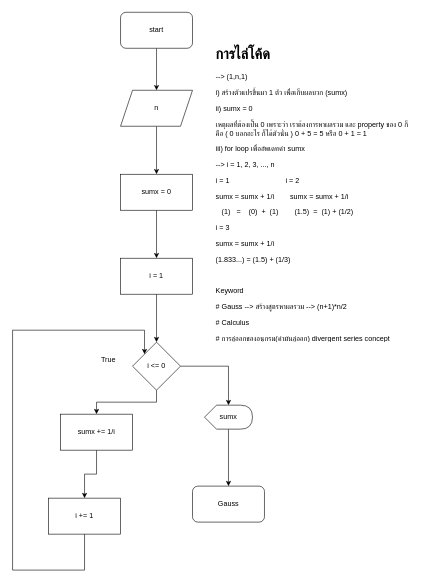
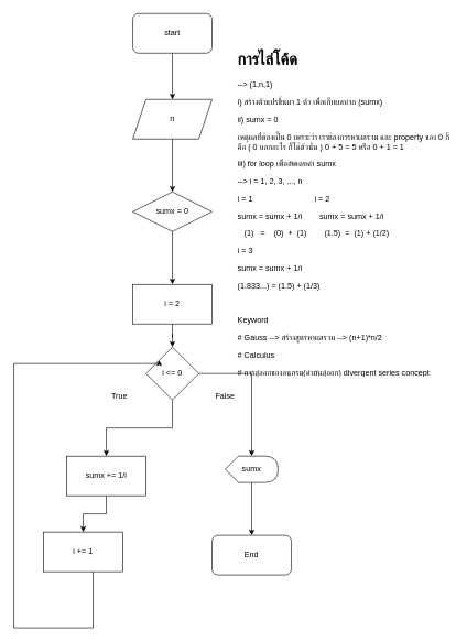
  <mxCell id="0" />
  <mxCell id="1" parent="0" />
  <mxCell id="2" value="&lt;h1&gt;การไล่โค้ด&lt;/h1&gt;&lt;p&gt;&lt;span&gt;--&amp;gt; (1,n,1)&lt;/span&gt;&lt;/p&gt;&lt;p&gt;&lt;span&gt;i) สร้างตัวแปรขึ้นมา 1 ตัว เพื่อเก็บผลบวก (sumx)&lt;/span&gt;&lt;br&gt;&lt;/p&gt;&lt;p&gt;ii) sumx = 0&lt;/p&gt;&lt;p&gt;เหตุผลที่ต้องเป็น 0 เพราะว่า เราต้องการหาผลรวม และ property ของ 0 ก็คือ ( 0 บอกอะไร ก็ได้ตัวนั่น ) 0 + 5 = 5 หรือ 0 + 1 = 1&lt;/p&gt;&lt;p&gt;iii) for loop เพื่ออัพเดทค่า sumx&lt;/p&gt;&lt;p&gt;--&amp;gt; i = 1, 2, 3, ..., n&lt;/p&gt;&lt;p&gt;i = 1&amp;nbsp; &amp;nbsp; &amp;nbsp; &amp;nbsp; &amp;nbsp; &amp;nbsp; &amp;nbsp; &amp;nbsp; &amp;nbsp; &amp;nbsp; &amp;nbsp; &amp;nbsp; &amp;nbsp; &amp;nbsp; i = 2&lt;/p&gt;&lt;p&gt;sumx = sumx + 1/i&amp;nbsp; &amp;nbsp; &amp;nbsp; &amp;nbsp; sumx = sumx + 1/i&lt;/p&gt;&lt;p&gt;&amp;nbsp; &amp;nbsp;(1)&amp;nbsp; &amp;nbsp;=&amp;nbsp; &amp;nbsp; (0)&amp;nbsp; +&amp;nbsp; (1)&amp;nbsp; &amp;nbsp; &amp;nbsp; &amp;nbsp; (1.5)&amp;nbsp; =&amp;nbsp; (1) + (1/2)&lt;/p&gt;&lt;p&gt;i = 3&lt;/p&gt;&lt;p&gt;sumx = sumx + 1/i&lt;/p&gt;&lt;p&gt;(1.833...) = (1.5) + (1/3)&lt;/p&gt;&lt;p&gt;&lt;br&gt;&lt;/p&gt;&lt;p&gt;Keyword&lt;/p&gt;&lt;p&gt;# Gauss --&amp;gt; สร้างสูตรหาผลรวม --&amp;gt; (n+1)*n/2&lt;/p&gt;&lt;p&gt;# Calculus&lt;/p&gt;# การ​ลู่ออกของอนุกรม&lt;span&gt;(ค่ามันลู่ออก) divergent series concept&lt;/span&gt;&lt;br&gt;&lt;p&gt;&lt;br&gt;&lt;/p&gt;" style="text;html=1;strokeColor=none;fillColor=none;spacing=5;spacingTop=-20;whiteSpace=wrap;overflow=hidden;rounded=0;" parent="1" vertex="1"><mxGeometry x="354" y="70" width="330" height="500" as="geometry" /></mxCell>
  <mxCell id="3" style="edgeStyle=orthogonalEdgeStyle;rounded=0;orthogonalLoop=1;jettySize=auto;html=1;" parent="1" source="4" target="6" edge="1"><mxGeometry relative="1" as="geometry"><mxPoint x="260" y="150" as="targetPoint" /></mxGeometry></mxCell>
  <mxCell id="4" value="start" style="rounded=1;whiteSpace=wrap;html=1;" parent="1" vertex="1"><mxGeometry x="200" y="20" width="120" height="60" as="geometry" /></mxCell>
  <mxCell id="5" style="edgeStyle=orthogonalEdgeStyle;rounded=0;orthogonalLoop=1;jettySize=auto;html=1;" parent="1" source="6" target="8" edge="1"><mxGeometry relative="1" as="geometry" /></mxCell>
  <mxCell id="6" value="n" style="shape=parallelogram;perimeter=parallelogramPerimeter;whiteSpace=wrap;html=1;fixedSize=1;" parent="1" vertex="1"><mxGeometry x="200" y="150" width="120" height="60" as="geometry" /></mxCell>
  <mxCell id="7" style="edgeStyle=orthogonalEdgeStyle;rounded=0;orthogonalLoop=1;jettySize=auto;html=1;" parent="1" source="8" target="10" edge="1"><mxGeometry relative="1" as="geometry" /></mxCell>
- <mxCell id="8" value="sumx = 0" style="rounded=0;whiteSpace=wrap;html=1;" parent="1" vertex="1"><mxGeometry x="200" y="290" width="120" height="60" as="geometry" /></mxCell>
+ <mxCell id="8" value="sumx = 0" style="rhombus;whiteSpace=wrap;html=1;" parent="1" vertex="1"><mxGeometry x="200" y="290" width="120" height="60" as="geometry" /></mxCell>
  <mxCell id="9" style="edgeStyle=orthogonalEdgeStyle;rounded=0;orthogonalLoop=1;jettySize=auto;html=1;" parent="1" source="10" target="13" edge="1"><mxGeometry relative="1" as="geometry" /></mxCell>
- <mxCell id="10" value="i = 1" style="rounded=0;whiteSpace=wrap;html=1;" parent="1" vertex="1"><mxGeometry x="200" y="430" width="120" height="60" as="geometry" /></mxCell>
+ <mxCell id="10" value="i = 2" style="rounded=0;whiteSpace=wrap;html=1;" parent="1" vertex="1"><mxGeometry x="200" y="430" width="120" height="60" as="geometry" /></mxCell>
  <mxCell id="11" style="edgeStyle=orthogonalEdgeStyle;rounded=0;orthogonalLoop=1;jettySize=auto;html=1;" parent="1" source="13" target="15" edge="1"><mxGeometry relative="1" as="geometry" /></mxCell>
  <mxCell id="12" style="edgeStyle=orthogonalEdgeStyle;rounded=0;orthogonalLoop=1;jettySize=auto;html=1;entryX=0;entryY=0;entryDx=40;entryDy=0;entryPerimeter=0;" parent="1" source="13" target="20" edge="1"><mxGeometry relative="1" as="geometry"><mxPoint x="380" y="690" as="targetPoint" /></mxGeometry></mxCell>
- <mxCell id="13" value="i &amp;lt;= 0" style="rhombus;whiteSpace=wrap;html=1;" parent="1" vertex="1"><mxGeometry x="220" y="570" width="80" height="80" as="geometry" /></mxCell>
+ <mxCell id="13" value="i &amp;lt;= 0" style="rhombus;whiteSpace=wrap;html=1;" parent="1" vertex="1"><mxGeometry x="220" y="525" width="80" height="80" as="geometry" /></mxCell>
  <mxCell id="14" style="edgeStyle=orthogonalEdgeStyle;rounded=0;orthogonalLoop=1;jettySize=auto;html=1;entryX=0.5;entryY=0;entryDx=0;entryDy=0;" parent="1" source="15" target="17" edge="1"><mxGeometry relative="1" as="geometry" /></mxCell>
  <mxCell id="15" value="sumx += 1/i" style="rounded=0;whiteSpace=wrap;html=1;" parent="1" vertex="1"><mxGeometry x="100" y="690" width="120" height="60" as="geometry" /></mxCell>
  <mxCell id="16" style="edgeStyle=orthogonalEdgeStyle;rounded=0;orthogonalLoop=1;jettySize=auto;html=1;entryX=0;entryY=0;entryDx=0;entryDy=0;" parent="1" source="17" target="13" edge="1"><mxGeometry relative="1" as="geometry"><Array as="points"><mxPoint x="140" y="950" /><mxPoint x="20" y="950" /><mxPoint x="20" y="550" /><mxPoint x="240" y="550" /></Array></mxGeometry></mxCell>
- <mxCell id="17" value="i += 1" style="rounded=0;whiteSpace=wrap;html=1;" parent="1" vertex="1"><mxGeometry x="80" y="830" width="120" height="60" as="geometry" /></mxCell>
- <mxCell id="18" value="Gauss" style="rounded=1;whiteSpace=wrap;html=1;" parent="1" vertex="1"><mxGeometry x="320" y="810" width="120" height="60" as="geometry" /></mxCell>
+ <mxCell id="17" value="i += 1" style="rounded=0;whiteSpace=wrap;html=1;" parent="1" vertex="1"><mxGeometry x="65" y="805" width="120" height="60" as="geometry" /></mxCell>
+ <mxCell id="18" value="End" style="rounded=1;whiteSpace=wrap;html=1;" parent="1" vertex="1"><mxGeometry x="320" y="810" width="120" height="60" as="geometry" /></mxCell>
  <mxCell id="19" style="edgeStyle=orthogonalEdgeStyle;rounded=0;orthogonalLoop=1;jettySize=auto;html=1;" parent="1" source="20" target="18" edge="1"><mxGeometry relative="1" as="geometry" /></mxCell>
- <mxCell id="20" value="sumx" style="shape=display;whiteSpace=wrap;html=1;" parent="1" vertex="1"><mxGeometry x="340" y="675" width="80" height="40" as="geometry" /></mxCell>
+ <mxCell id="20" value="sumx" style="shape=display;whiteSpace=wrap;html=1;" parent="1" vertex="1"><mxGeometry x="340" y="690" width="80" height="40" as="geometry" /></mxCell>
  <mxCell id="21" value="True" style="text;html=1;strokeColor=none;fillColor=none;align=center;verticalAlign=middle;whiteSpace=wrap;rounded=0;" parent="1" vertex="1"><mxGeometry x="160" y="590" width="40" height="20" as="geometry" /></mxCell>
+ <mxCell id="22" value="False" style="text;html=1;strokeColor=none;fillColor=none;align=center;verticalAlign=middle;whiteSpace=wrap;rounded=0;" parent="1" vertex="1"><mxGeometry x="320" y="590" width="40" height="20" as="geometry" /></mxCell>
